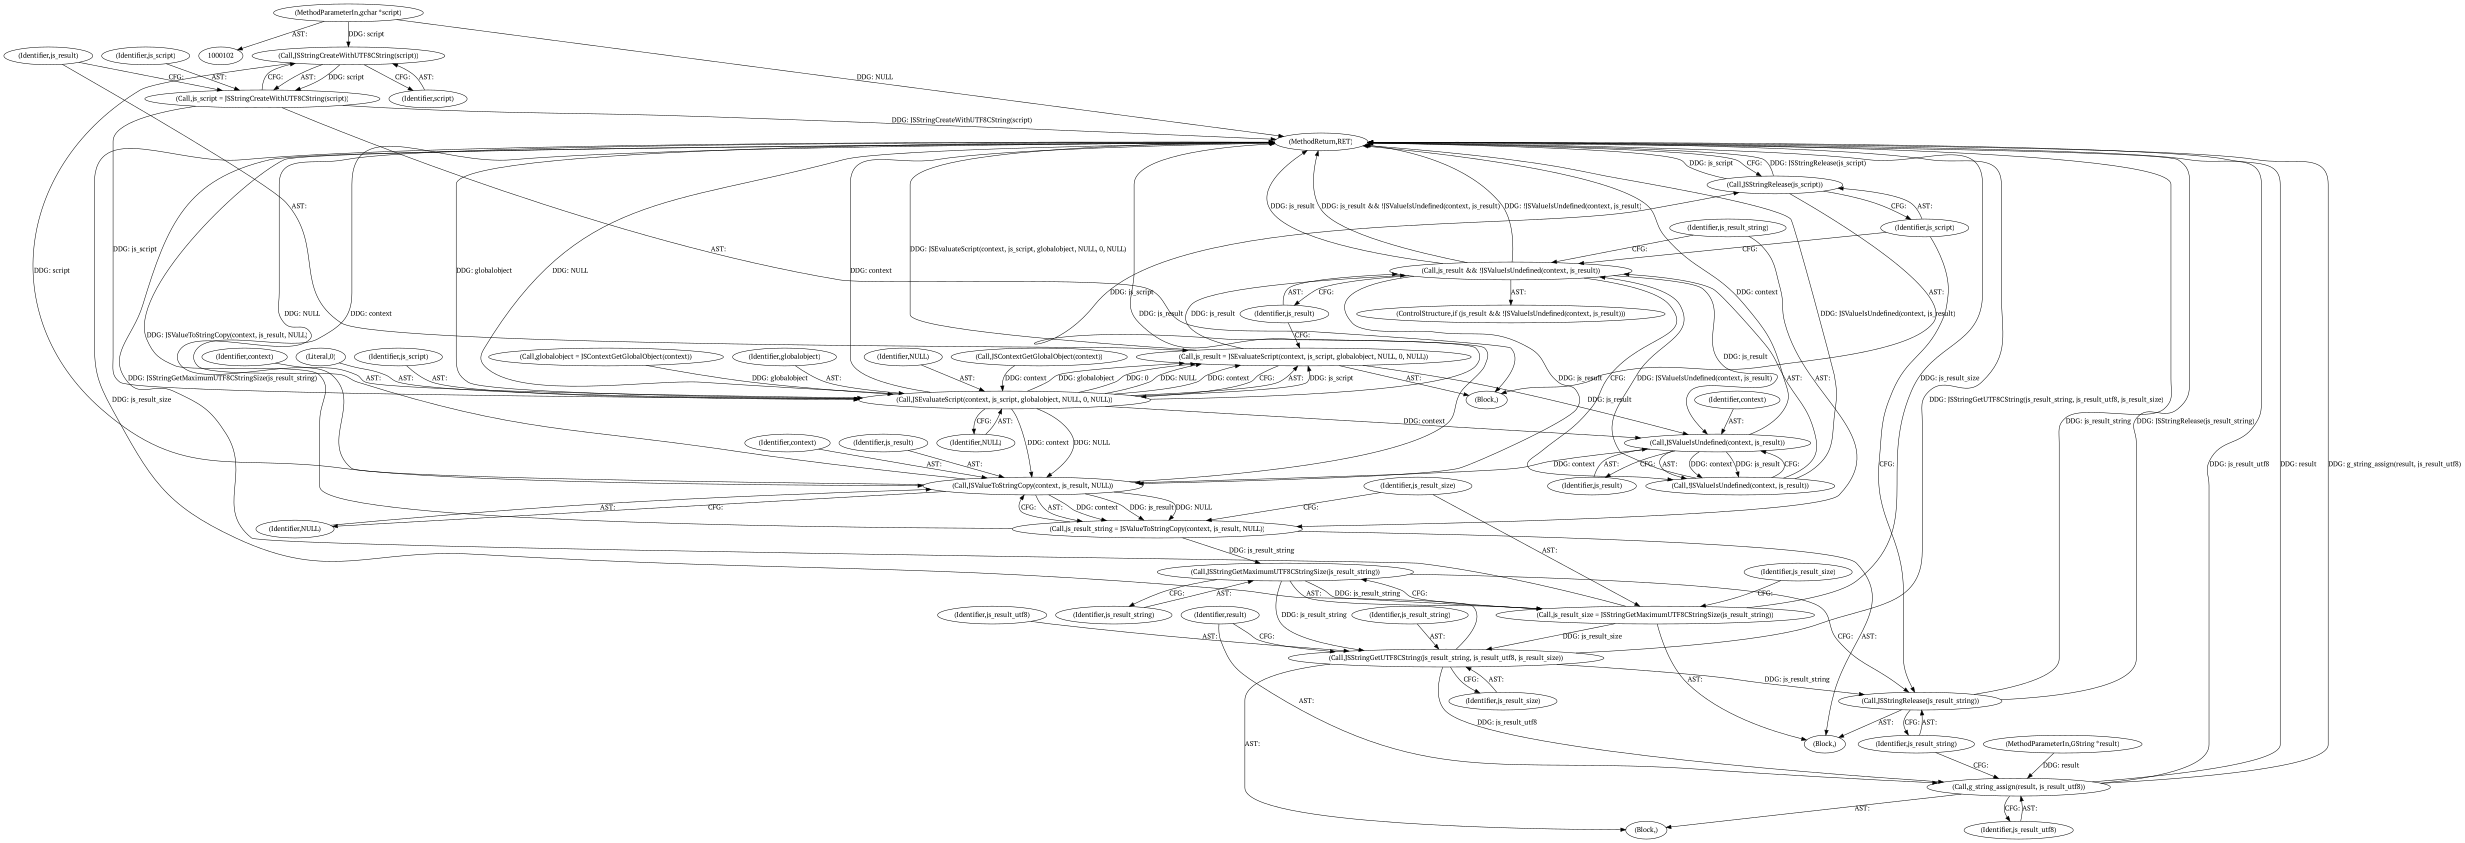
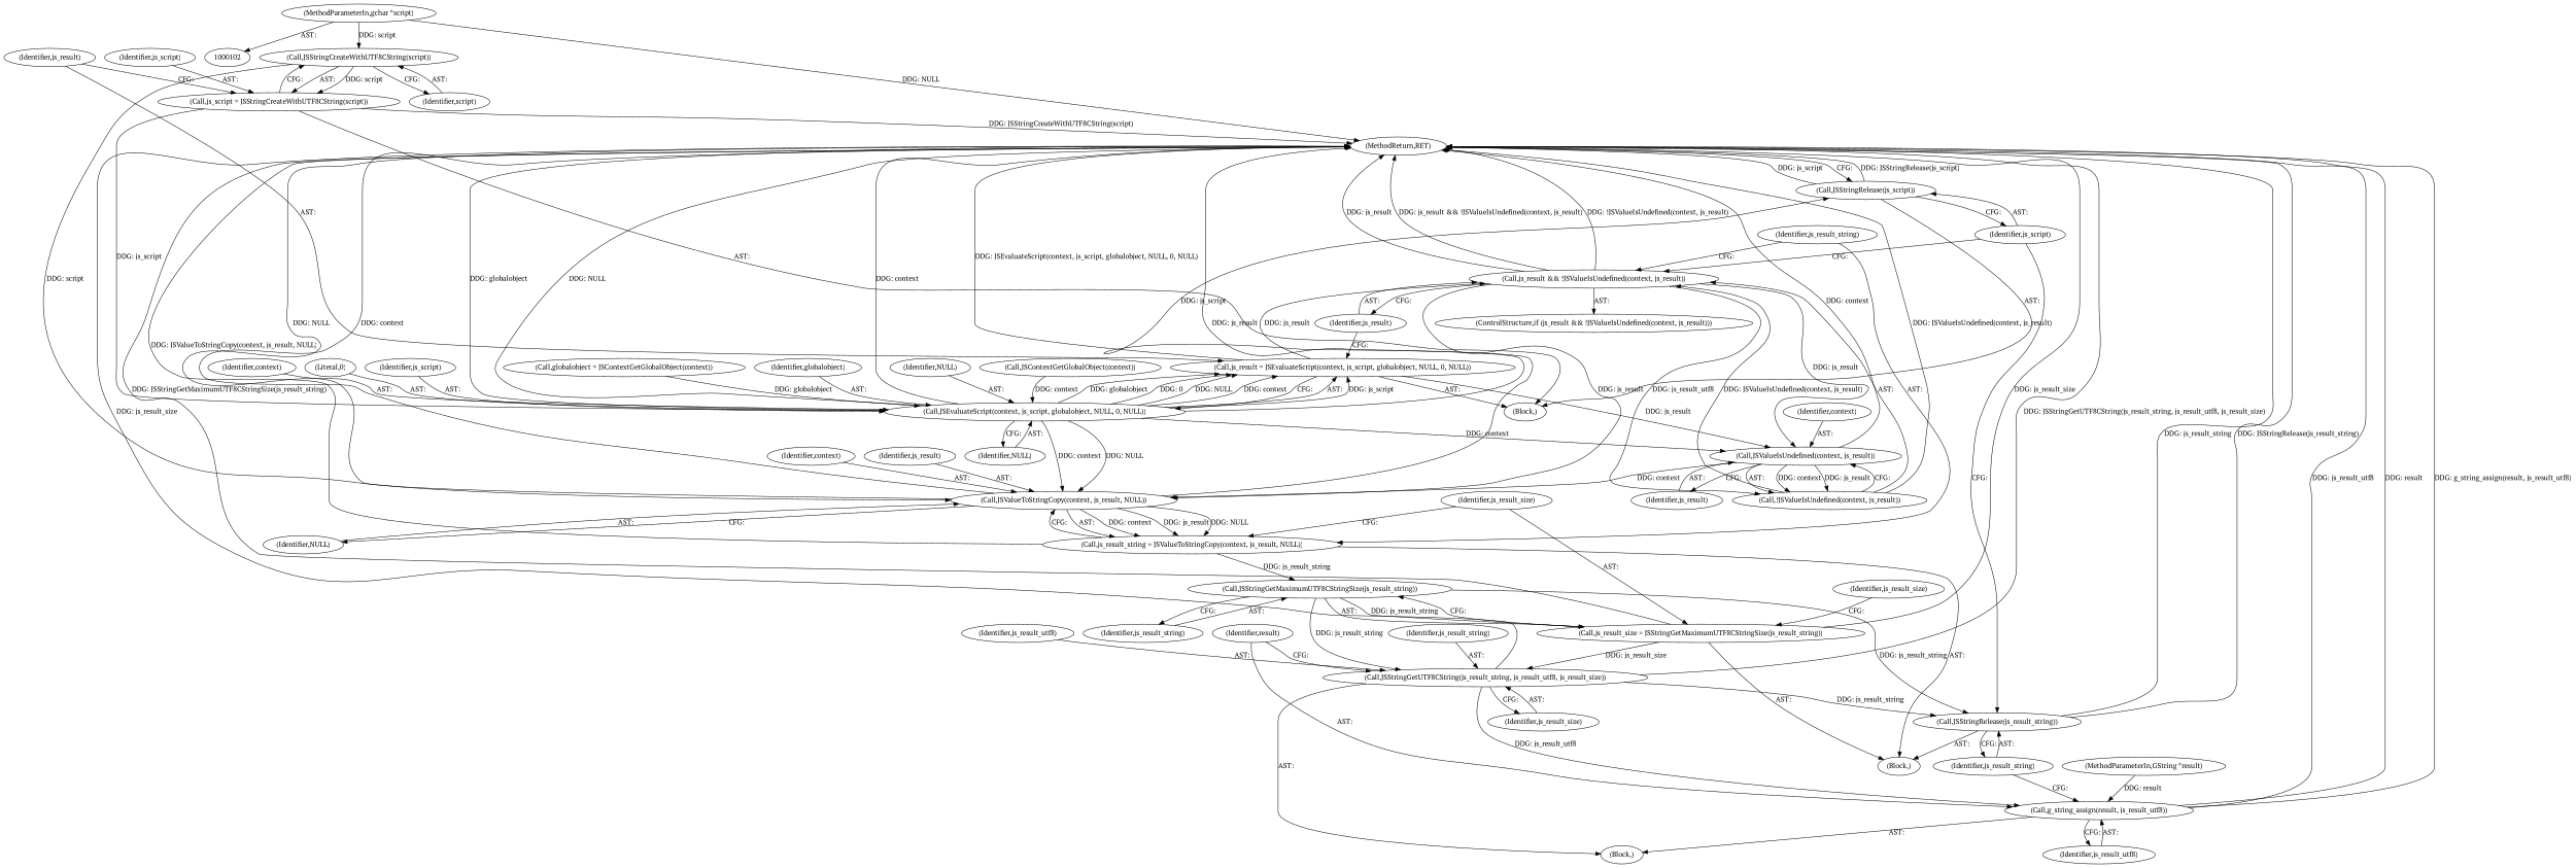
  digraph {
    fontname="PT Serif"
    node [fontname="PT Serif"]
    edge [fontname="PT Serif"]
    n1 [label="(MethodParameterIn,gchar *script)"]
    n2 [label="(Call,JSStringCreateWithUTF8CString(script))"]
    n3 [label="(MethodReturn,RET)"]
    1000102
    n5 [label="(Call,js_script = JSStringCreateWithUTF8CString(script))"]
    n6 [label="(Identifier,script)"]
    n7 [label="(Call,JSValueToStringCopy(context, js_result, NULL))"]
    n8 [label="(Call,JSStringRelease(js_script))"]
    n9 [label="(Call,JSEvaluateScript(context, js_script, globalobject, NULL, 0, NULL))"]
    n10 [label="(Block,)"]
    n11 [label="(Call,js_result = JSEvaluateScript(context, js_script, globalobject, NULL, 0, NULL))"]
    n12 [label="(Call,JSValueIsUndefined(context, js_result))"]
    n13 [label="(Identifier,NULL)"]
    n14 [label="(Call,js_result && !JSValueIsUndefined(context, js_result))"]
    n15 [label="(Call,js_result_string = JSValueToStringCopy(context, js_result, NULL))"]
    n16 [label="(Identifier,NULL)"]
    n17 [label="(Call,!JSValueIsUndefined(context, js_result))"]
    n18 [label="(Identifier,js_result)"]
    n19 [label="(Identifier,js_script)"]
    n20 [label="(Identifier,js_result)"]
    n21 [label="(ControlStructure,if (js_result && !JSValueIsUndefined(context, js_result)))"]
    n22 [label="(Call,JSStringGetMaximumUTF8CStringSize(js_result_string))"]
    n23 [label="(Block,)"]
    n24 [label="(Call,js_result_size = JSStringGetMaximumUTF8CStringSize(js_result_string))"]
    n25 [label="(Call,JSStringGetUTF8CString(js_result_string, js_result_utf8, js_result_size))"]
    n26 [label="(Call,JSStringRelease(js_result_string))"]
    n27 [label="(Identifier,js_result_string)"]
    n28 [label="(Call,g_string_assign(result, js_result_utf8))"]
    n29 [label="(Block,)"]
    n30 [label="(Identifier,js_result_size)"]
    n31 [label="(Identifier,js_result_string)"]
    n32 [label="(Identifier,js_result_utf8)"]
    n33 [label="(Identifier,js_result)"]
    n34 [label="(Call,globalobject = JSContextGetGlobalObject(context))"]
    n35 [label="(Identifier,js_result_size)"]
    n36 [label="(Identifier,globalobject)"]
    n37 [label="(Identifier,result)"]
    n38 [label="(Identifier,js_result_string)"]
    n39 [label="(Identifier,context)"]
    n40 [label="(Identifier,js_result_string)"]
    n41 [label="(MethodParameterIn,GString *result)"]
    n42 [label="(Identifier,js_script)"]
    n43 [label="(Identifier,NULL)"]
    n44 [label="(Call,JSContextGetGlobalObject(context))"]
    n45 [label="(Identifier,context)"]
    n46 [label="(Identifier,context)"]
    n47 [label="(Literal,0)"]
    n48 [label="(Identifier,js_result)"]
    n49 [label="(Identifier,js_result_size)"]
    n50 [label="(Identifier,js_result_utf8)"]
    n51 [label="(Identifier,js_script)"]
    n1 -> n2 [label="DDG: script"]
    n1 -> n3 [label="DDG: NULL"]
    n1 -> 1000102 [label="AST: "]
    n2 -> n5 [label="AST: "]
    n2 -> n5 [label="DDG: script"]
    n2 -> n6 [label="CFG: "]
    n2 -> n7 [label="DDG: script"]
    n3 -> n8 [label="CFG: "]
    n5 -> n2 [label="CFG: "]
    n5 -> n3 [label="DDG: JSStringCreateWithUTF8CString(script)"]
    n5 -> n9 [label="DDG: js_script"]
    n5 -> n10 [label="AST: "]
    n6 -> n2 [label="AST: "]
    n7 -> n3 [label="DDG: js_result"]
    n7 -> n3 [label="DDG: NULL"]
    n7 -> n3 [label="DDG: context"]
    n7 -> n15 [label="AST: "]
    n7 -> n15 [label="DDG: context"]
    n7 -> n15 [label="DDG: js_result"]
    n7 -> n15 [label="DDG: NULL"]
    n7 -> n16 [label="CFG: "]
    n8 -> n3 [label="DDG: JSStringRelease(js_script)"]
    n8 -> n3 [label="DDG: js_script"]
    n8 -> n10 [label="AST: "]
    n8 -> n19 [label="CFG: "]
    n9 -> n3 [label="DDG: globalobject"]
    n9 -> n3 [label="DDG: NULL"]
    n9 -> n3 [label="DDG: context"]
    n9 -> n7 [label="DDG: context"]
    n9 -> n7 [label="DDG: NULL"]
    n9 -> n8 [label="DDG: js_script"]
    n9 -> n11 [label="AST: "]
    n9 -> n11 [label="DDG: js_script"]
    n9 -> n11 [label="DDG: globalobject"]
    n9 -> n11 [label="DDG: 0"]
    n9 -> n11 [label="DDG: NULL"]
    n9 -> n11 [label="DDG: context"]
    n9 -> n12 [label="DDG: context"]
    n9 -> n13 [label="CFG: "]
    n11 -> n3 [label="DDG: JSEvaluateScript(context, js_script, globalobject, NULL, 0, NULL)"]
    n11 -> n9 [label="CFG: "]
    n11 -> n10 [label="AST: "]
    n11 -> n12 [label="DDG: js_result"]
    n11 -> n14 [label="DDG: js_result"]
    n12 -> n3 [label="DDG: context"]
    n12 -> n7 [label="DDG: context"]
    n12 -> n17 [label="AST: "]
    n12 -> n17 [label="DDG: context"]
    n12 -> n17 [label="DDG: js_result"]
    n12 -> n18 [label="CFG: "]
    n13 -> n9 [label="AST: "]
    n14 -> n3 [label="DDG: js_result && !JSValueIsUndefined(context, js_result)"]
    n14 -> n3 [label="DDG: !JSValueIsUndefined(context, js_result)"]
    n14 -> n3 [label="DDG: js_result"]
    n14 -> n7 [label="DDG: js_result"]
    n14 -> n12 [label="DDG: js_result"]
-   n14 -> n17 [label="CFG: "]
+   n14 -> n17 [label="DDG: js_result_utf8"]
    n14 -> n20 [label="CFG: "]
    n14 -> n21 [label="AST: "]
    n15 -> n3 [label="DDG: JSValueToStringCopy(context, js_result, NULL)"]
    n15 -> n7 [label="CFG: "]
    n15 -> n22 [label="DDG: js_result_string"]
    n15 -> n23 [label="AST: "]
    n16 -> n7 [label="AST: "]
    n17 -> n3 [label="DDG: JSValueIsUndefined(context, js_result)"]
    n17 -> n12 [label="CFG: "]
    n17 -> n14 [label="AST: "]
    n17 -> n14 [label="DDG: JSValueIsUndefined(context, js_result)"]
    n18 -> n12 [label="AST: "]
    n19 -> n8 [label="AST: "]
    n19 -> n14 [label="CFG: "]
    n19 -> n26 [label="CFG: "]
    n20 -> n11 [label="CFG: "]
    n20 -> n14 [label="AST: "]
    n22 -> n24 [label="AST: "]
    n22 -> n24 [label="DDG: js_result_string"]
    n22 -> n25 [label="DDG: js_result_string"]
-   n22 -> n26 [label="CFG: "]
+   n22 -> n26 [label="DDG: js_result_string"]
    n22 -> n27 [label="CFG: "]
    n24 -> n3 [label="DDG: JSStringGetMaximumUTF8CStringSize(js_result_string)"]
    n24 -> n3 [label="DDG: js_result_size"]
    n24 -> n22 [label="CFG: "]
    n24 -> n23 [label="AST: "]
    n24 -> n25 [label="DDG: js_result_size"]
    n25 -> n3 [label="DDG: js_result_size"]
    n25 -> n3 [label="DDG: JSStringGetUTF8CString(js_result_string, js_result_utf8, js_result_size)"]
    n25 -> n26 [label="DDG: js_result_string"]
    n25 -> n28 [label="DDG: js_result_utf8"]
    n25 -> n29 [label="AST: "]
    n25 -> n30 [label="CFG: "]
    n26 -> n3 [label="DDG: JSStringRelease(js_result_string)"]
    n26 -> n3 [label="DDG: js_result_string"]
    n26 -> n23 [label="AST: "]
    n26 -> n31 [label="CFG: "]
    n27 -> n22 [label="AST: "]
    n28 -> n3 [label="DDG: js_result_utf8"]
    n28 -> n3 [label="DDG: result"]
    n28 -> n3 [label="DDG: g_string_assign(result, js_result_utf8)"]
    n28 -> n29 [label="AST: "]
    n28 -> n32 [label="CFG: "]
    n30 -> n25 [label="AST: "]
    n31 -> n26 [label="AST: "]
    n31 -> n28 [label="CFG: "]
    n32 -> n28 [label="AST: "]
    n33 -> n5 [label="CFG: "]
    n33 -> n11 [label="AST: "]
    n34 -> n9 [label="DDG: globalobject"]
    n35 -> n15 [label="CFG: "]
    n35 -> n24 [label="AST: "]
    n36 -> n9 [label="AST: "]
    n37 -> n25 [label="CFG: "]
    n37 -> n28 [label="AST: "]
    n38 -> n14 [label="CFG: "]
    n38 -> n15 [label="AST: "]
    n39 -> n7 [label="AST: "]
    n40 -> n25 [label="AST: "]
    n41 -> n28 [label="DDG: result"]
    n42 -> n5 [label="AST: "]
    n43 -> n9 [label="AST: "]
    n44 -> n9 [label="DDG: context"]
    n45 -> n9 [label="AST: "]
    n46 -> n12 [label="AST: "]
    n47 -> n9 [label="AST: "]
    n48 -> n7 [label="AST: "]
    n49 -> n24 [label="CFG: "]
    n50 -> n25 [label="AST: "]
    n51 -> n9 [label="AST: "]
  }
